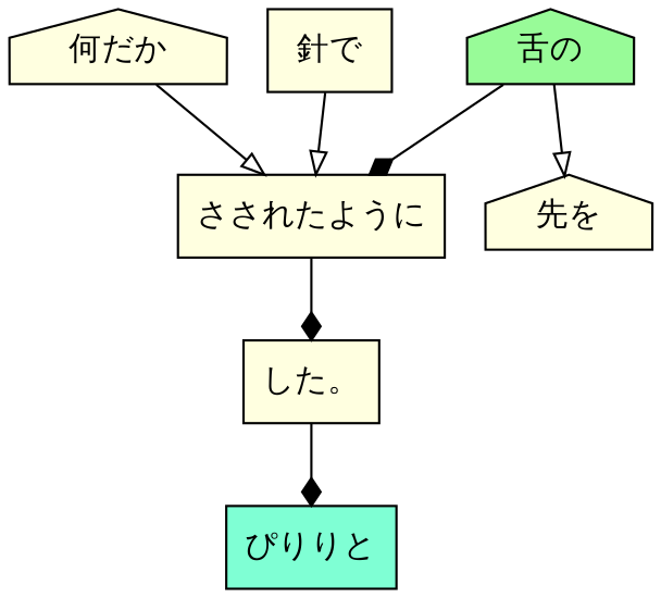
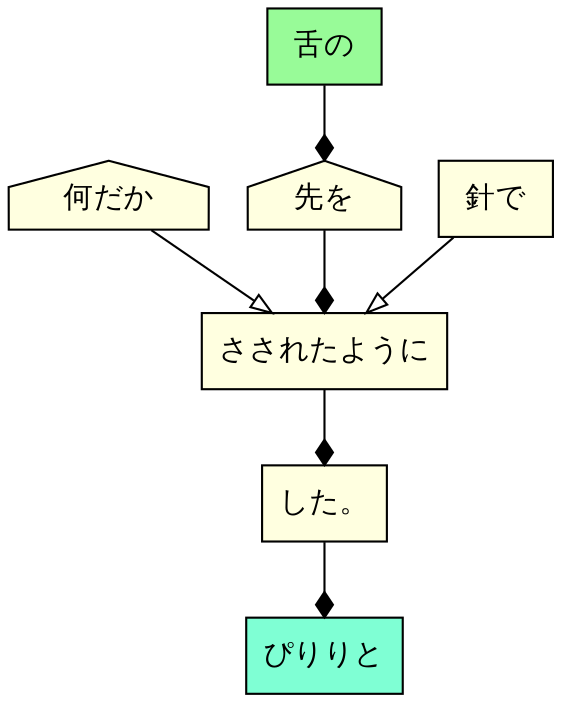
  digraph {
    node [fillcolor=lightyellow shape=box style=filled]
    edge [arrowhead=onormal]
    n1 [label="何だか" shape=house]
    n2 [label="さされたように"]
    n3 [label="した。"]
-   n4 [fillcolor=palegreen label="舌の" shape=house]
+   n4 [fillcolor=palegreen label="舌の"]
    n5 [label="先を" shape=house]
    n6 [label="針で"]
    n7 [fillcolor=aquamarine label="ぴりりと"]
    n1 -> n2
    n2 -> n3 [arrowhead=diamond]
    n3 -> n7 [arrowhead=diamond]
-   n4 -> n5
-   n4 -> n2 [arrowhead=diamond]
+   n4 -> n5 [arrowhead=diamond]
+   n5 -> n2 [arrowhead=diamond]
    n6 -> n2
  }
